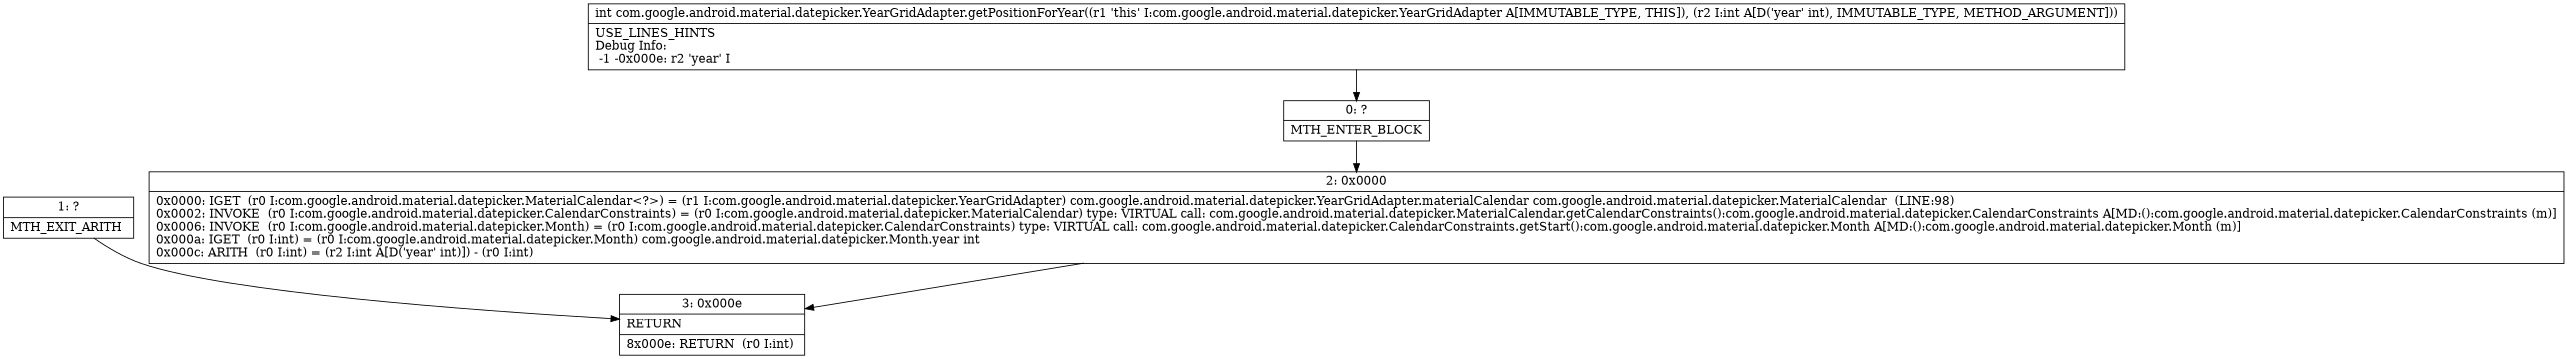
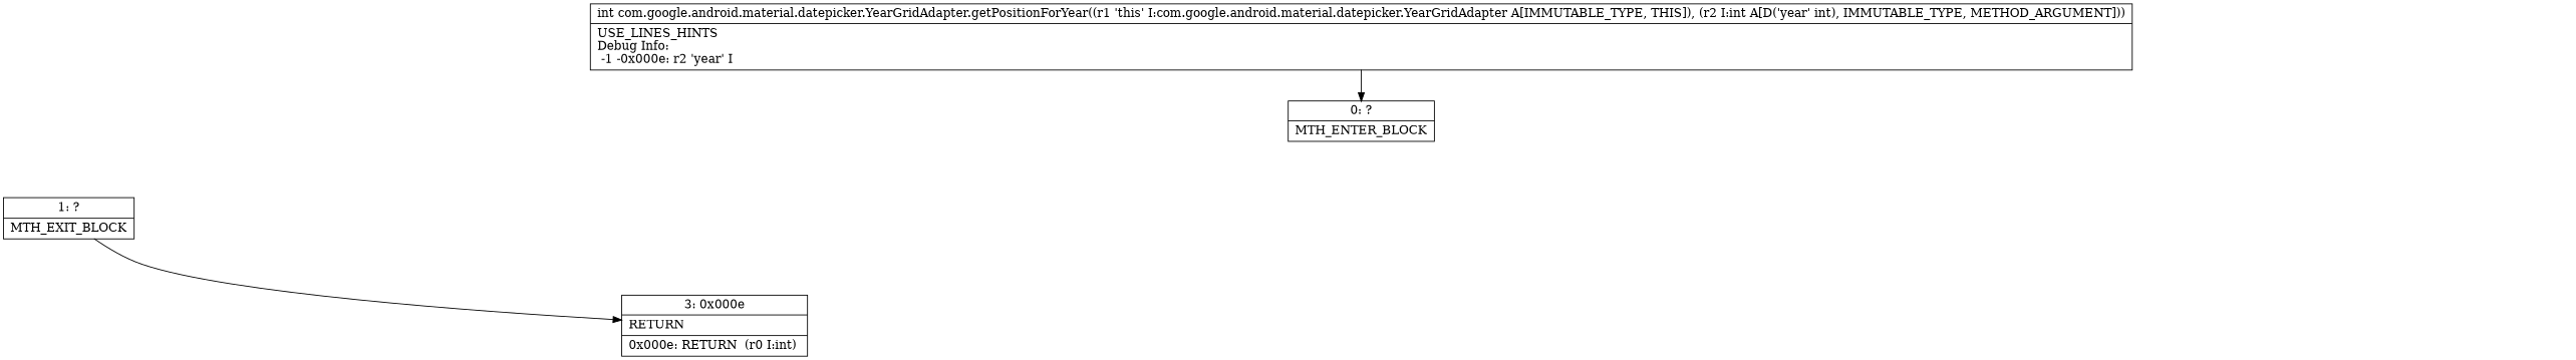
  digraph {
    node [shape=record]
    n1 [label="{0\:\ ?|MTH_ENTER_BLOCK\l}"]
-   n2 [label="{2\:\ 0x0000|0x0000: IGET  (r0 I:com.google.android.material.datepicker.MaterialCalendar\<?\>) = (r1 I:com.google.android.material.datepicker.YearGridAdapter) com.google.android.material.datepicker.YearGridAdapter.materialCalendar com.google.android.material.datepicker.MaterialCalendar  (LINE:98)\l0x0002: INVOKE  (r0 I:com.google.android.material.datepicker.CalendarConstraints) = (r0 I:com.google.android.material.datepicker.MaterialCalendar) type: VIRTUAL call: com.google.android.material.datepicker.MaterialCalendar.getCalendarConstraints():com.google.android.material.datepicker.CalendarConstraints A[MD:():com.google.android.material.datepicker.CalendarConstraints (m)]\l0x0006: INVOKE  (r0 I:com.google.android.material.datepicker.Month) = (r0 I:com.google.android.material.datepicker.CalendarConstraints) type: VIRTUAL call: com.google.android.material.datepicker.CalendarConstraints.getStart():com.google.android.material.datepicker.Month A[MD:():com.google.android.material.datepicker.Month (m)]\l0x000a: IGET  (r0 I:int) = (r0 I:com.google.android.material.datepicker.Month) com.google.android.material.datepicker.Month.year int \l0x000c: ARITH  (r0 I:int) = (r2 I:int A[D('year' int)]) \- (r0 I:int) \l}"]
-   n3 [label="{3\:\ 0x000e|RETURN\l|8x000e: RETURN  (r0 I:int) \l}"]
-   n4 [label="{1\:\ ?|MTH_EXIT_ARITH\l}"]
+   n3 [label="{3\:\ 0x000e|RETURN\l|0x000e: RETURN  (r0 I:int) \l}"]
+   n4 [label="{1\:\ ?|MTH_EXIT_BLOCK\l}"]
    n5 [label="{int com.google.android.material.datepicker.YearGridAdapter.getPositionForYear((r1 'this' I:com.google.android.material.datepicker.YearGridAdapter A[IMMUTABLE_TYPE, THIS]), (r2 I:int A[D('year' int), IMMUTABLE_TYPE, METHOD_ARGUMENT]))  | USE_LINES_HINTS\lDebug Info:\l  \-1 \-0x000e: r2 'year' I\l}"]
-   n1 -> n2
-   n2 -> n3
    n4 -> n3
    n5 -> n1
  }
